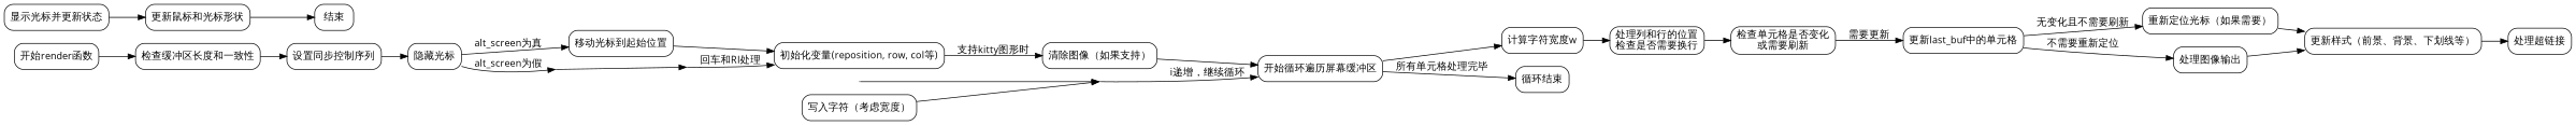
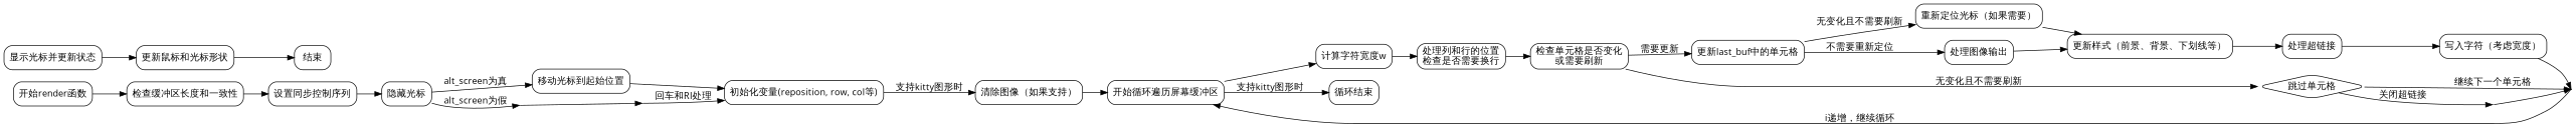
  digraph {
    fontname="Open Sans"
    rankdir=LR
    node [fontname="Open Sans" shape=rectangle style=rounded]
    edge [fontname="Open Sans"]
    n1 [label="开始render函数"]
    n2 [label="检查缓冲区长度和一致性"]
    n3 [label="设置同步控制序列"]
    n4 [label="隐藏光标"]
    n5 [label="移动光标到起始位置"]
    write_ri [height=0 shape=point width=0]
    n7 [label="初始化变量(reposition, row, col等)"]
    cursor_home_alt [height=0 shape=point width=0]
    n9 [label="清除图像（如果支持）"]
    n10 [label="开始循环遍历屏幕缓冲区"]
    n11 [label="计算字符宽度w"]
    n12 [label="循环结束"]
    n13 [label="处理列和行的位置\n检查是否需要换行"]
    n14 [label="检查单元格是否变化\n或需要刷新"]
    n15 [label="更新last_buf中的单元格"]
+   n16 [label="跳过单元格" shape=diamond]
    n17 [label="重新定位光标（如果需要）"]
    n18 [label="处理图像输出"]
    loop_end_step [height=0 shape=point width=0]
    reposition_cursor_skip [height=0 shape=point width=0]
    n21 [label="更新样式（前景、背景、下划线等）"]
    n22 [label="处理超链接"]
    n23 [label="写入字符（考虑宽度）"]
    n24 [label="显示光标并更新状态"]
    n25 [label="更新鼠标和光标形状"]
    n26 [label="结束"]
    n1 -> n2
    n2 -> n3
    n3 -> n4
    n4 -> n5 [label="alt_screen为真"]
    n4 -> write_ri [label="alt_screen为假"]
    n5 -> n7
    write_ri -> cursor_home_alt [shape=point]
    n7 -> n9 [label="支持kitty图形时"]
    cursor_home_alt -> n7 [label="回车和RI处理"]
    n9 -> n10
    n10 -> n11
-   n10 -> n12 [label="所有单元格处理完毕"]
+   n10 -> n12 [label="支持kitty图形时"]
    n11 -> n13
    n13 -> n14
    n14 -> n15 [label="需要更新"]
+   n14 -> n16 [label="无变化且不需要刷新"]
    n15 -> n17 [label="无变化且不需要刷新"]
    n15 -> n18 [label="不需要重新定位"]
+   n16 -> loop_end_step [label="继续下一个单元格"]
+   n16 -> reposition_cursor_skip [label="关闭超链接"]
    n17 -> n21
    n18 -> n21
    loop_end_step -> n10 [label="i递增，继续循环"]
    reposition_cursor_skip -> loop_end_step
    n21 -> n22
+   n22 -> n23
    n23 -> loop_end_step
    n24 -> n25
    n25 -> n26
  }
